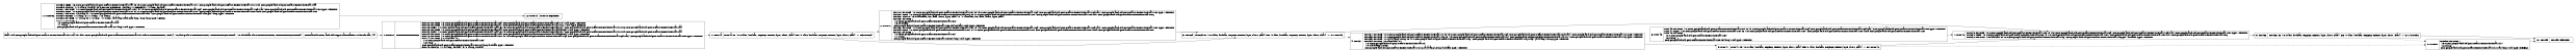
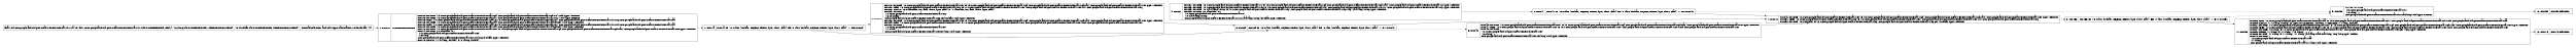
  digraph {
    rankdir=LR
    node [shape=record]
    n1 [label="{0\:\ 0x0000|MTH_ENTER_BLOCK\l|0x0000: INVOKE  (r5 I:com.google.android.gms.measurement.internal.zzgf) com.google.android.gms.measurement.internal.zzgf.zzo():void type: VIRTUAL \l0x0003: INVOKE  (r5 I:com.google.android.gms.measurement.internal.zziw) com.google.android.gms.measurement.internal.zziw.zziy():void type: DIRECT \l0x0006: IGET  (r0 I:com.google.android.gms.measurement.internal.zzaa) = (r5 I:com.google.android.gms.measurement.internal.zziw) com.google.android.gms.measurement.internal.zziw.zzsg com.google.android.gms.measurement.internal.zzaa \l0x0008: INVOKE  (r0 I:com.google.android.gms.measurement.internal.zzaa) com.google.android.gms.measurement.internal.zzaa.cancel():void type: VIRTUAL \l0x000b: IGET  (r0 I:com.google.android.gms.measurement.internal.zzaa) = (r5 I:com.google.android.gms.measurement.internal.zziw) com.google.android.gms.measurement.internal.zziw.zzsh com.google.android.gms.measurement.internal.zzaa \l0x000d: INVOKE  (r0 I:com.google.android.gms.measurement.internal.zzaa) com.google.android.gms.measurement.internal.zzaa.cancel():void type: VIRTUAL \l0x0010: INVOKE  (r0 I:com.google.android.gms.measurement.internal.zzeo) = (r5 I:com.google.android.gms.measurement.internal.zzgf) com.google.android.gms.measurement.internal.zzgf.zzac():com.google.android.gms.measurement.internal.zzeo type: VIRTUAL \l0x0014: INVOKE  (r0 I:boolean) = \l  (r0 I:com.google.android.gms.measurement.internal.zzeo)\l  (r6 I:long)\l com.google.android.gms.measurement.internal.zzeo.zzx(long):boolean type: VIRTUAL \l0x0018: CONST  (r1 I:?[long, double]) = (0 ?[long, double]) \l}"]
    n2 [label="{1\:\ 0x001a|0x001a: IF  (r0 I:?[int, boolean, OBJECT, ARRAY, byte, short, char]) == (0 ?[int, boolean, OBJECT, ARRAY, byte, short, char])  \-\> B:3:0x002f \l}"]
-   n3 [label="{2\:\ 0x001c|0x001c: INVOKE  (r0 I:com.google.android.gms.measurement.internal.zzeo) = (r5 I:com.google.android.gms.measurement.internal.zzgf) com.google.android.gms.measurement.internal.zzgf.zzac():com.google.android.gms.measurement.internal.zzeo type: VIRTUAL \l0x0020: IGET  (r0 I:com.google.android.gms.measurement.internal.zzeq) = (r0 I:com.google.android.gms.measurement.internal.zzeo) com.google.android.gms.measurement.internal.zzeo.zzlw com.google.android.gms.measurement.internal.zzeq \l0x0022: CONST  (r3 I:?[boolean, int, float, short, byte, char]) = (1 ?[boolean, int, float, short, byte, char]) \l0x0023: INVOKE  \l  (r0 I:com.google.android.gms.measurement.internal.zzeq)\l  (r3 I:boolean)\l com.google.android.gms.measurement.internal.zzeq.set(boolean):void type: VIRTUAL \l0x0026: INVOKE  (r0 I:com.google.android.gms.measurement.internal.zzeo) = (r5 I:com.google.android.gms.measurement.internal.zzgf) com.google.android.gms.measurement.internal.zzgf.zzac():com.google.android.gms.measurement.internal.zzeo type: VIRTUAL \l0x002a: IGET  (r0 I:com.google.android.gms.measurement.internal.zzet) = (r0 I:com.google.android.gms.measurement.internal.zzeo) com.google.android.gms.measurement.internal.zzeo.zzmb com.google.android.gms.measurement.internal.zzet \l0x002c: INVOKE  \l  (r0 I:com.google.android.gms.measurement.internal.zzet)\l  (r1 I:long)\l com.google.android.gms.measurement.internal.zzet.set(long):void type: VIRTUAL \l}"]
+   n3 [label="{2\:\ 0x001c|0x001c: INVOKE  (r0 I:com.google.android.gms.measurement.internal.zzeo) = (r5 I:com.google.android.gms.measurement.internal.zzgf) com.google.android.gms.measurement.internal.zzgf.zzac():com.google.android.gms.measurement.internal.zzeo type: VIRTUAL \l0x0020: IGET  (r0 I:com.google.android.gms.measurement.internal.zzeq) = (r0 I:com.google.android.gms.measurement.internal.zzeo) com.google.android.gms.measurement.internal.zzeo.zzlw com.google.android.gms.measurement.internal.zzeq \l0x0022: CONST  (r3 I:?[boolean, int, float, short, byte, char]) = (1 ?[boolean, int, float, short, byte, char]) \l0x0023: INVOKE  \l  (r0 I:com.google.android.gms.measurement.internal.zzeq)\l  (r3 I:boolean)\l com.google.android.gms.measurement.internal.zzeq.set(boolean):void type: VIRTUAL \l0x0026: INVOKE  (r0 I:com.google.android.gms.measurement.internal.zzeo) = (r5 I:com.google.android.gms.measurement.internal.zzgf) com.google.android.gms.measurement.internal.zzgf.zzac():com.google.android.gms.measurement.internal.zzeo type: VIRTUAL \l0x002a: IGET  (r0 I:com.google.android.gms.measurement.internal.zzet) = (r0 I:com.google.android.gms.measurement.internal.zzeo) com.google.android.gms.measurement.internal.zzeo.zzmb com.google.android.gms.measurement.internal.zzet \l0x002c: INVOKE  \l  (r0 I:com.google.android.gms.measurement.internal.zzet)\l  (r1 I:void)\l com.google.android.gms.measurement.internal.zzet.set(long):void type: VIRTUAL \l}"]
    n4 [label="{3\:\ 0x002f|0x002f: IF  (r8 I:?[int, boolean, OBJECT, ARRAY, byte, short, char]) == (0 ?[int, boolean, OBJECT, ARRAY, byte, short, char])  \-\> B:7:0x004c \l}"]
    n5 [label="{4\:\ 0x0031|0x0031: INVOKE  (r8 I:com.google.android.gms.measurement.internal.zzs) = (r5 I:com.google.android.gms.measurement.internal.zzgf) com.google.android.gms.measurement.internal.zzgf.zzad():com.google.android.gms.measurement.internal.zzs type: VIRTUAL \l0x0035: INVOKE  (r0 I:com.google.android.gms.measurement.internal.zzdy) = (r5 I:com.google.android.gms.measurement.internal.zzd) com.google.android.gms.measurement.internal.zzd.zzr():com.google.android.gms.measurement.internal.zzdy type: VIRTUAL \l0x0039: INVOKE  (r0 I:java.lang.String) = (r0 I:com.google.android.gms.measurement.internal.zzdy) com.google.android.gms.measurement.internal.zzdy.zzag():java.lang.String type: VIRTUAL \l0x003d: INVOKE  (r8 I:boolean) = \l  (r8 I:com.google.android.gms.measurement.internal.zzs)\l  (r0 I:java.lang.String)\l com.google.android.gms.measurement.internal.zzs.zzy(java.lang.String):boolean type: VIRTUAL \l}"]
    n6 [label="{7\:\ 0x004c|0x004c: INVOKE  (r8 I:com.google.android.gms.measurement.internal.zzeo) = (r5 I:com.google.android.gms.measurement.internal.zzgf) com.google.android.gms.measurement.internal.zzgf.zzac():com.google.android.gms.measurement.internal.zzeo type: VIRTUAL \l0x0050: IGET  (r8 I:com.google.android.gms.measurement.internal.zzeq) = (r8 I:com.google.android.gms.measurement.internal.zzeo) com.google.android.gms.measurement.internal.zzeo.zzlw com.google.android.gms.measurement.internal.zzeq \l0x0052: INVOKE  (r8 I:boolean) = (r8 I:com.google.android.gms.measurement.internal.zzeq) com.google.android.gms.measurement.internal.zzeq.get():boolean type: VIRTUAL \l}"]
    n7 [label="{5\:\ 0x0041|0x0041: IF  (r8 I:?[int, boolean, OBJECT, ARRAY, byte, short, char]) == (0 ?[int, boolean, OBJECT, ARRAY, byte, short, char])  \-\> B:7:0x004c \l}"]
    n8 [label="{8\:\ 0x0056|0x0056: IF  (r8 I:?[int, boolean, OBJECT, ARRAY, byte, short, char]) == (0 ?[int, boolean, OBJECT, ARRAY, byte, short, char])  \-\> B:11:0x005c \l}"]
    n9 [label="{9\:\ 0x0058|0x0058: INVOKE  \l  (r5 I:com.google.android.gms.measurement.internal.zziw)\l  (r6 I:long)\l com.google.android.gms.measurement.internal.zziw.zzac(long):void type: DIRECT \l}"]
    n10 [label="{6\:\ 0x0043|0x0043: INVOKE  (r8 I:com.google.android.gms.measurement.internal.zzeo) = (r5 I:com.google.android.gms.measurement.internal.zzgf) com.google.android.gms.measurement.internal.zzgf.zzac():com.google.android.gms.measurement.internal.zzeo type: VIRTUAL \l0x0047: IGET  (r8 I:com.google.android.gms.measurement.internal.zzet) = (r8 I:com.google.android.gms.measurement.internal.zzeo) com.google.android.gms.measurement.internal.zzeo.zzma com.google.android.gms.measurement.internal.zzet \l0x0049: INVOKE  \l  (r8 I:com.google.android.gms.measurement.internal.zzet)\l  (r6 I:long)\l com.google.android.gms.measurement.internal.zzet.set(long):void type: VIRTUAL \l}"]
    n11 [label="{11\:\ 0x005c|0x005c: IGET  (r6 I:com.google.android.gms.measurement.internal.zzaa) = (r5 I:com.google.android.gms.measurement.internal.zziw) com.google.android.gms.measurement.internal.zziw.zzsh com.google.android.gms.measurement.internal.zzaa \l0x005e: CONST  (r7 I:?[long, double]) = (3600000(0x36ee80, double:1.7786363E\-317) ?[long, double]) \l0x0061: INVOKE  (r0 I:com.google.android.gms.measurement.internal.zzeo) = (r5 I:com.google.android.gms.measurement.internal.zzgf) com.google.android.gms.measurement.internal.zzgf.zzac():com.google.android.gms.measurement.internal.zzeo type: VIRTUAL \l0x0065: IGET  (r0 I:com.google.android.gms.measurement.internal.zzet) = (r0 I:com.google.android.gms.measurement.internal.zzeo) com.google.android.gms.measurement.internal.zzeo.zzmb com.google.android.gms.measurement.internal.zzet \l0x0067: INVOKE  (r3 I:long) = (r0 I:com.google.android.gms.measurement.internal.zzet) com.google.android.gms.measurement.internal.zzet.get():long type: VIRTUAL \l0x006b: ARITH  (r7 I:long) = (r7 I:long) \- (r3 I:long) \l0x006c: INVOKE  (r7 I:long) = (r1 I:long), (r7 I:long) java.lang.Math.max(long, long):long type: STATIC \l0x0070: INVOKE  \l  (r6 I:com.google.android.gms.measurement.internal.zzaa)\l  (r7 I:long)\l com.google.android.gms.measurement.internal.zzaa.zzv(long):void type: VIRTUAL \l}"]
    n12 [label="{10\:\ 0x005b|0x005b: RETURN   \l}"]
    n13 [label="{12\:\ 0x0073|0x0073: RETURN   \l}"]
    n14 [label="{final void com.google.android.gms.measurement.internal.zziw.zza((r5 'this' I:com.google.android.gms.measurement.internal.zziw A[IMMUTABLE_TYPE, THIS]), (r6 I:long A[IMMUTABLE_TYPE, METHOD_ARGUMENT]), (r8 I:boolean A[IMMUTABLE_TYPE, METHOD_ARGUMENT]))  | Annotation[BUILD, android.support.annotation.WorkerThread, \{\}]\l}"]
    n1 -> n2 [style=dashed]
    n2 -> n3 [style=dashed]
    n2 -> n4
    n3 -> n4
-   n4 -> n5 [style=dashed]
+   n4 -> n10 [style=dashed]
    n4 -> n6
    n5 -> n7
    n6 -> n8
    n7 -> n6
    n7 -> n9 [style=dashed]
    n8 -> n9 [style=dashed]
-   n8 -> n12
+   n8 -> n11
    n9 -> n12
    n10 -> n6
    n11 -> n13
    n14 -> n1
  }
